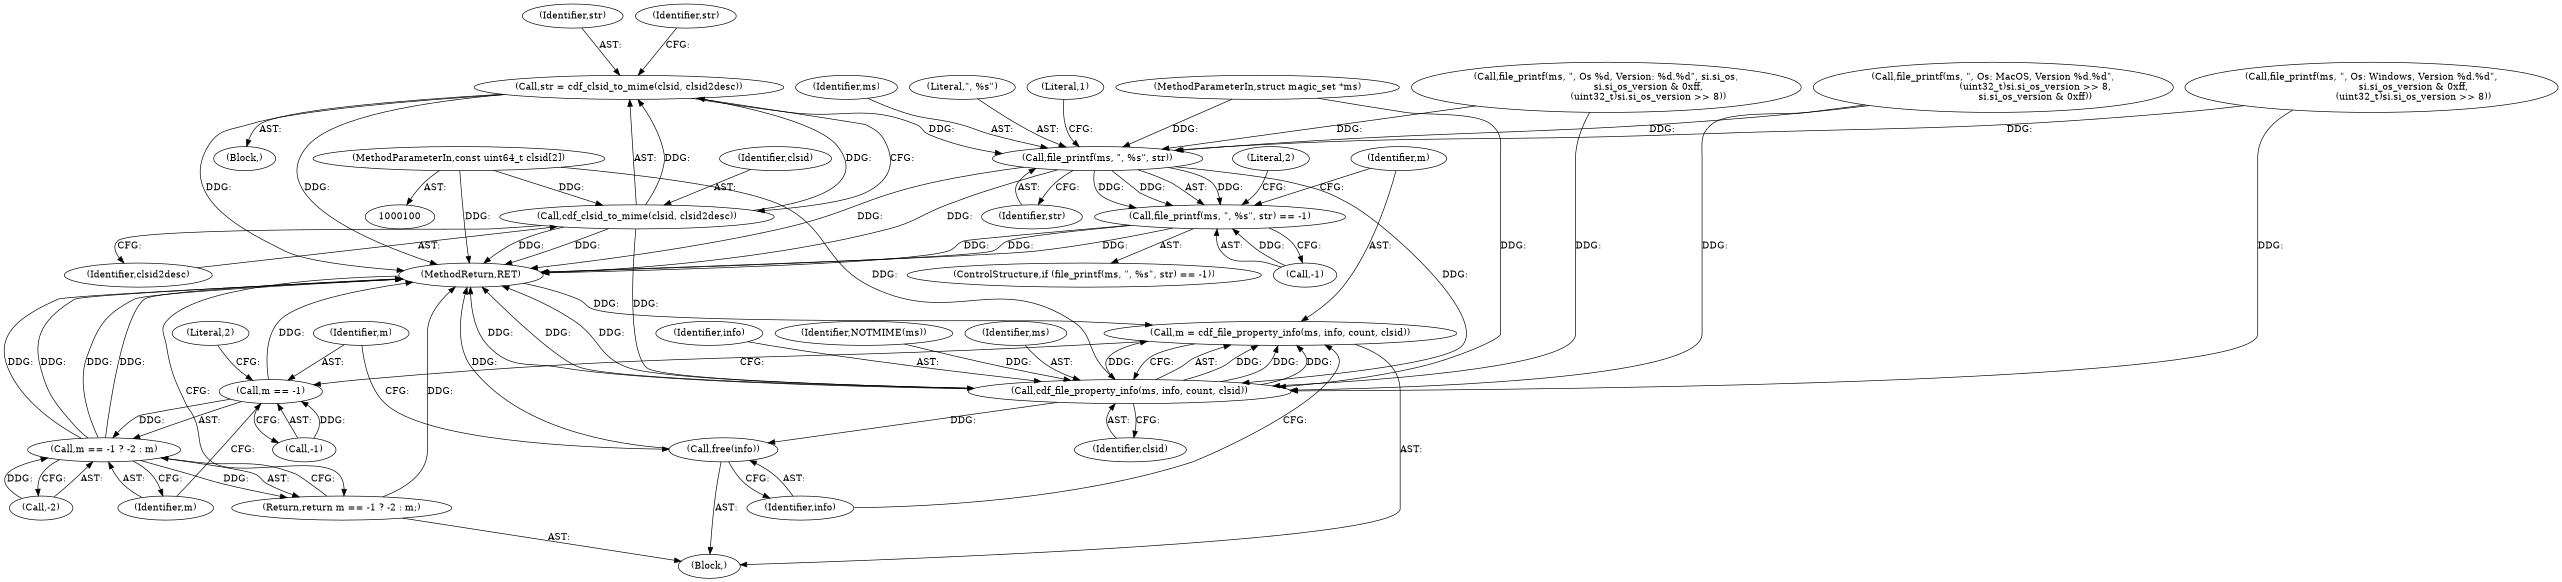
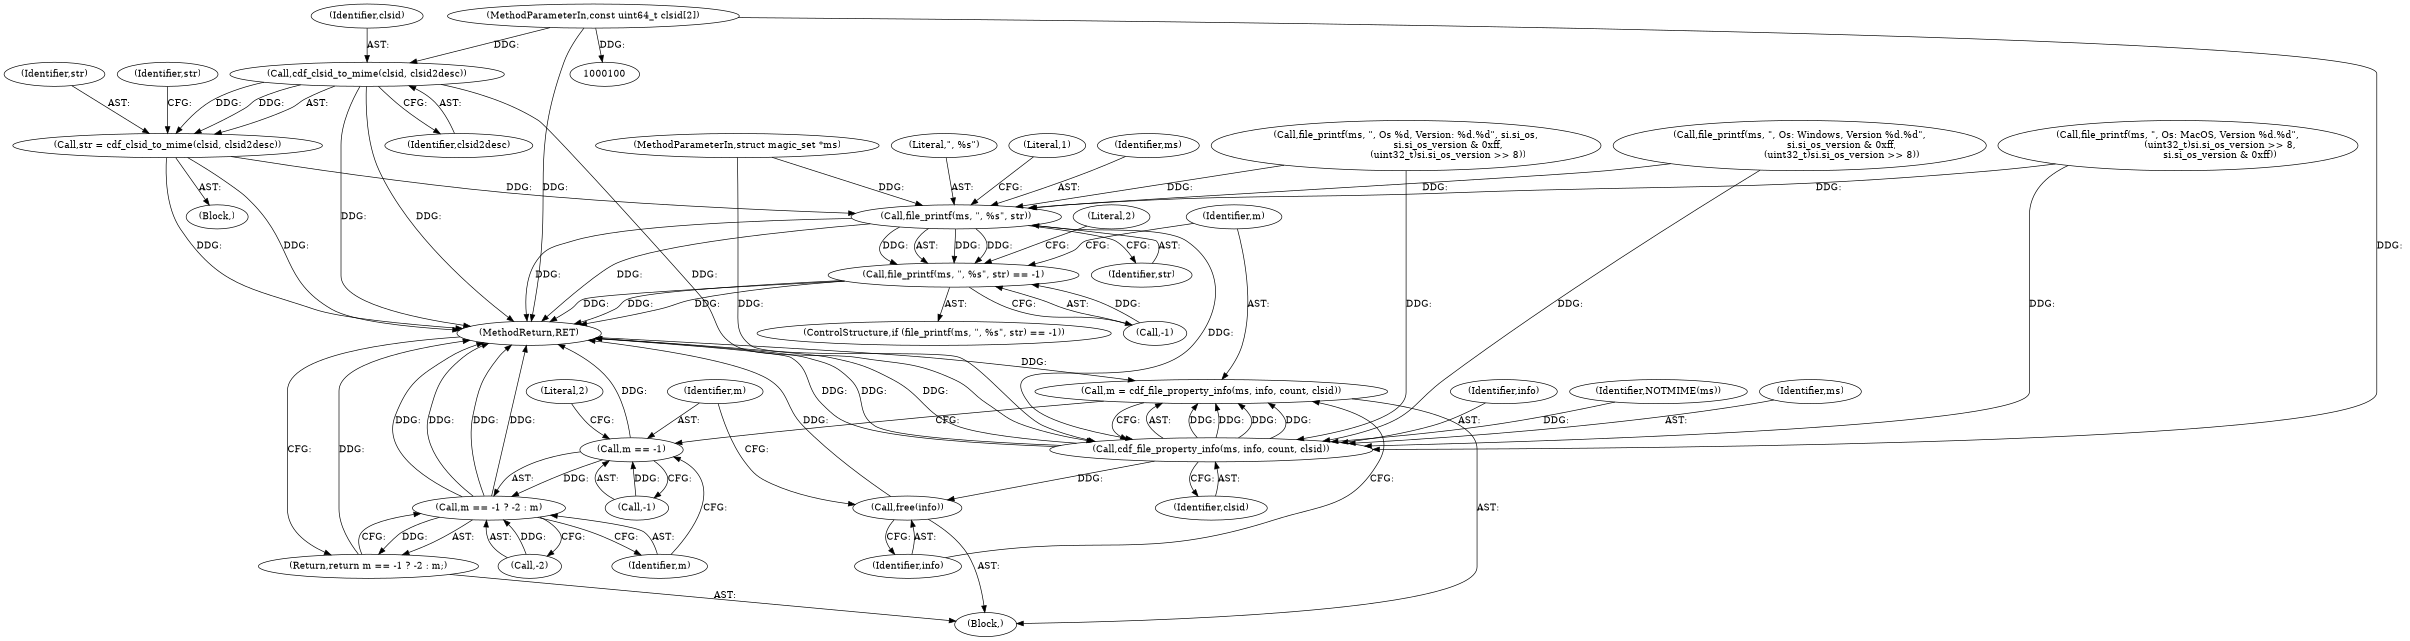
  digraph {
    n1 [label="(Call,str = cdf_clsid_to_mime(clsid, clsid2desc))"]
    n2 [label="(Call,cdf_clsid_to_mime(clsid, clsid2desc))"]
    n3 [label="(Call,file_printf(ms, \", %s\", str))"]
    n4 [label="(MethodReturn,RET)"]
    n5 [label="(Block,)"]
    n6 [label="(Call,cdf_file_property_info(ms, info, count, clsid))"]
    n7 [label="(Identifier,clsid2desc)"]
    n8 [label="(Call,file_printf(ms, \", %s\", str) == -1)"]
    n9 [label="(Identifier,str)"]
    n10 [label="(Call,m = cdf_file_property_info(ms, info, count, clsid))"]
    n11 [label="(Return,return m == -1 ? -2 : m;)"]
    n12 [label="(Call,free(info))"]
    n13 [label="(Identifier,clsid)"]
    n14 [label="(MethodParameterIn,const uint64_t clsid[2])"]
    1000100
    n16 [label="(ControlStructure,if (file_printf(ms, \", %s\", str) == -1))"]
    n17 [label="(Call,-1)"]
    n18 [label="(Call,m == -1)"]
    n19 [label="(Block,)"]
    n20 [label="(Identifier,info)"]
    n21 [label="(Call,m == -1 ? -2 : m)"]
    n22 [label="(Call,-1)"]
    n23 [label="(Call,-2)"]
    n24 [label="(Identifier,m)"]
    n25 [label="(Call,file_printf(ms, \", Os: Windows, Version %d.%d\",\n                            si.si_os_version & 0xff,\n                            (uint32_t)si.si_os_version >> 8))"]
    n26 [label="(Identifier,info)"]
    n27 [label="(Identifier,clsid)"]
    n28 [label="(Identifier,m)"]
    n29 [label="(Literal,2)"]
    n30 [label="(Call,file_printf(ms, \", Os: MacOS, Version %d.%d\",\n                            (uint32_t)si.si_os_version >> 8,\n                            si.si_os_version & 0xff))"]
    n31 [label="(MethodParameterIn,struct magic_set *ms)"]
    n32 [label="(Identifier,NOTMIME(ms))"]
    n33 [label="(Identifier,str)"]
    n34 [label="(Literal,\", %s\")"]
    n35 [label="(Literal,1)"]
    n36 [label="(Identifier,m)"]
    n37 [label="(Call,file_printf(ms, \", Os %d, Version: %d.%d\", si.si_os,\n                            si.si_os_version & 0xff,\n                            (uint32_t)si.si_os_version >> 8))"]
    n38 [label="(Identifier,str)"]
    n39 [label="(Literal,2)"]
    n40 [label="(Identifier,ms)"]
    n41 [label="(Identifier,ms)"]
-   n1 -> n2 [label="CFG: "]
    n1 -> n3 [label="DDG: "]
    n1 -> n4 [label="DDG: "]
    n1 -> n4 [label="DDG: "]
    n1 -> n5 [label="AST: "]
    n2 -> n1 [label="AST: "]
    n2 -> n1 [label="DDG: "]
    n2 -> n1 [label="DDG: "]
    n2 -> n4 [label="DDG: "]
    n2 -> n4 [label="DDG: "]
    n2 -> n6 [label="DDG: "]
    n2 -> n7 [label="CFG: "]
    n3 -> n4 [label="DDG: "]
    n3 -> n4 [label="DDG: "]
    n3 -> n6 [label="DDG: "]
    n3 -> n8 [label="AST: "]
    n3 -> n8 [label="DDG: "]
    n3 -> n8 [label="DDG: "]
    n3 -> n8 [label="DDG: "]
    n3 -> n9 [label="CFG: "]
    n4 -> n10 [label="DDG: "]
    n4 -> n11 [label="CFG: "]
    n6 -> n4 [label="DDG: "]
    n6 -> n4 [label="DDG: "]
    n6 -> n4 [label="DDG: "]
    n6 -> n10 [label="AST: "]
    n6 -> n10 [label="DDG: "]
    n6 -> n10 [label="DDG: "]
    n6 -> n10 [label="DDG: "]
    n6 -> n10 [label="DDG: "]
    n6 -> n12 [label="DDG: "]
    n6 -> n13 [label="CFG: "]
    n7 -> n2 [label="AST: "]
    n8 -> n4 [label="DDG: "]
    n8 -> n4 [label="DDG: "]
    n8 -> n4 [label="DDG: "]
    n8 -> n16 [label="AST: "]
    n8 -> n17 [label="CFG: "]
    n9 -> n3 [label="AST: "]
    n10 -> n6 [label="CFG: "]
    n10 -> n18 [label="CFG: "]
    n10 -> n19 [label="AST: "]
    n11 -> n4 [label="DDG: "]
    n11 -> n19 [label="AST: "]
    n11 -> n21 [label="CFG: "]
    n12 -> n4 [label="DDG: "]
    n12 -> n19 [label="AST: "]
    n12 -> n20 [label="CFG: "]
    n13 -> n6 [label="AST: "]
    n14 -> n2 [label="DDG: "]
    n14 -> n4 [label="DDG: "]
    n14 -> n6 [label="DDG: "]
-   n14 -> 1000100 [label="AST: "]
+   n14 -> 1000100 [label="DDG: "]
    n17 -> n8 [label="AST: "]
    n17 -> n8 [label="DDG: "]
    n18 -> n4 [label="DDG: "]
    n18 -> n21 [label="AST: "]
    n18 -> n21 [label="DDG: "]
    n18 -> n22 [label="CFG: "]
    n20 -> n10 [label="CFG: "]
    n20 -> n12 [label="AST: "]
    n21 -> n4 [label="DDG: "]
    n21 -> n4 [label="DDG: "]
    n21 -> n4 [label="DDG: "]
    n21 -> n4 [label="DDG: "]
    n21 -> n11 [label="AST: "]
    n21 -> n11 [label="DDG: "]
    n21 -> n23 [label="CFG: "]
    n21 -> n24 [label="CFG: "]
    n22 -> n18 [label="AST: "]
    n22 -> n18 [label="DDG: "]
    n23 -> n21 [label="AST: "]
    n23 -> n21 [label="DDG: "]
    n24 -> n18 [label="CFG: "]
    n24 -> n21 [label="AST: "]
    n25 -> n3 [label="DDG: "]
    n25 -> n6 [label="DDG: "]
    n26 -> n6 [label="AST: "]
    n27 -> n2 [label="AST: "]
    n28 -> n12 [label="CFG: "]
    n28 -> n18 [label="AST: "]
    n29 -> n8 [label="CFG: "]
    n30 -> n3 [label="DDG: "]
    n30 -> n6 [label="DDG: "]
    n31 -> n3 [label="DDG: "]
    n31 -> n6 [label="DDG: "]
    n32 -> n6 [label="DDG: "]
    n33 -> n1 [label="AST: "]
    n34 -> n3 [label="AST: "]
    n35 -> n3 [label="CFG: "]
    n36 -> n8 [label="CFG: "]
    n36 -> n10 [label="AST: "]
    n37 -> n3 [label="DDG: "]
    n37 -> n6 [label="DDG: "]
    n38 -> n1 [label="CFG: "]
    n39 -> n18 [label="CFG: "]
    n40 -> n6 [label="AST: "]
    n41 -> n3 [label="AST: "]
  }
